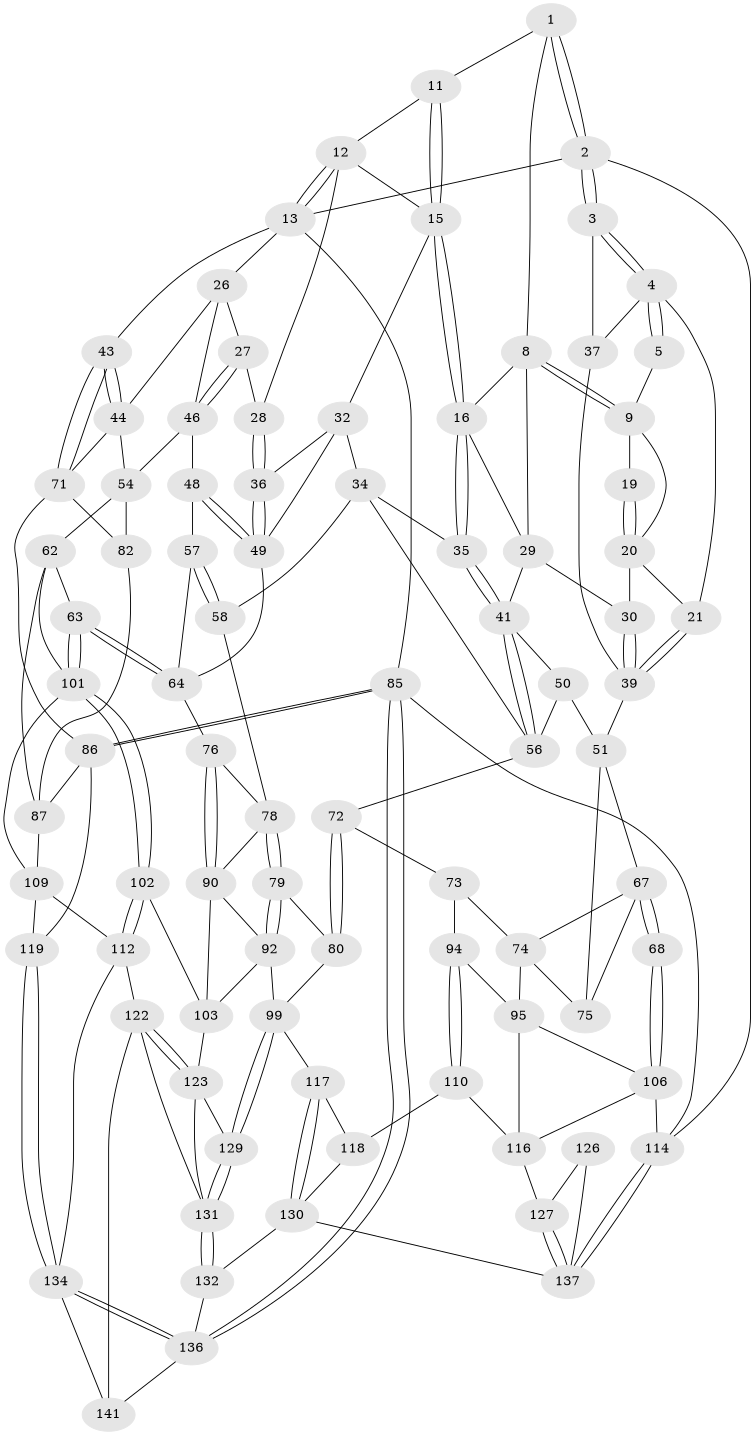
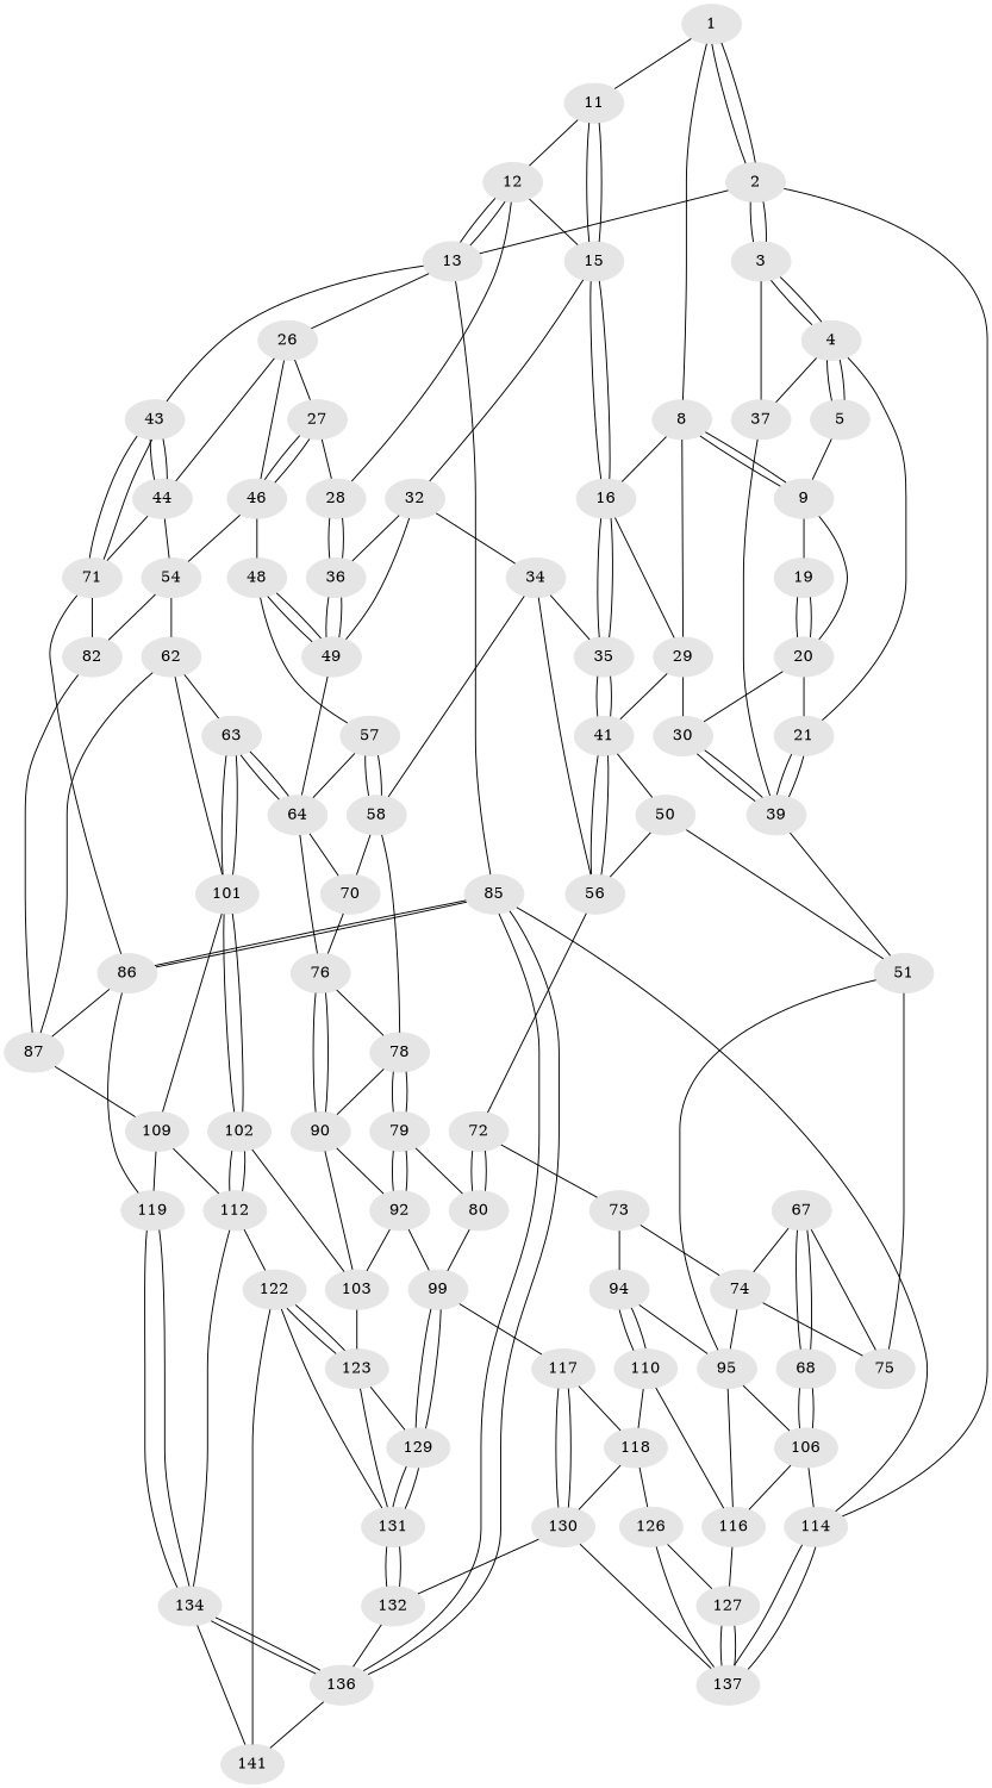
  graph {
    node [color=gray90 style=filled]
    1 [super="+7"]
    2
    8 [super="+18"]
    11
    3
    13 [super="+14"]
    114
    9 [super="+10"]
    16 [super="+17"]
    29 [super="+31"]
    12 [super="+24"]
    15 [super="+25"]
    4 [super="+22"]
    37 [super="+38"]
    26 [super="+45"]
    43
    85
    137 [super="+140"]
    5 [super="+6"]
    21
    39 [super="+40"]
    19
    20 [super="+23"]
    35
    30
    41 [super="+42"]
    28
    32 [super="+33"]
    36
    27
    44 [super="+53"]
    46 [super="+47"]
    71 [super="+81"]
    86 [super="+107"]
    136 [super="+142"]
    34 [super="+55"]
    49 [super="+52"]
    51 [super="+66"]
    54 [super="+61"]
    48
    56 [super="+59"]
    50
    58 [super="+69"]
    64 [super="+65"]
    72
+   70
    78 [super="+83"]
    106 [super="+113"]
    68
    67 [super="+84"]
    75
    82
    62 [super="+88"]
    57 [super="+60"]
    74 [super="+89"]
    63
    87 [super="+108"]
    101 [super="+104"]
    73 [super="+93"]
    80 [super="+96"]
    76 [super="+77"]
    90 [super="+91"]
    79
    109 [super="+111"]
    102
    95 [super="+105"]
    116 [super="+124"]
    119
    94
    99 [super="+100"]
    110 [super="+115"]
    92 [super="+98"]
    103 [super="+120"]
    117
    129
    141
    134 [super="+135"]
    112 [super="+121"]
    123 [super="+128"]
    118 [super="+125"]
    127
    130 [super="+133"]
    131 [super="+139"]
    122 [super="+138"]
    126
    132
    1 -- 2
    1 -- 2
    1 -- 8
    1 -- 11
    2 -- 3
    2 -- 3
    2 -- 13
    2 -- 114
    8 -- 9
    8 -- 9
    8 -- 16
    8 -- 29
    11 -- 12
    11 -- 15
    11 -- 15
    3 -- 4
    3 -- 4
    3 -- 37
    13 -- 26
    13 -- 43
    13 -- 85
    114 -- 137
    114 -- 137
    9 -- 19
    9 -- 20
    16 -- 29
    16 -- 35
    16 -- 35
    29 -- 30
    29 -- 41
    12 -- 13
    12 -- 13
    12 -- 15
    12 -- 28
    15 -- 16
    15 -- 16
    15 -- 32
    4 -- 37
    4 -- 5
    4 -- 5
    4 -- 21
    37 -- 39
    26 -- 27
    26 -- 44
    26 -- 46
    43 -- 44
    43 -- 44
    43 -- 71
    43 -- 71
    85 -- 114
    85 -- 86
    85 -- 86
    85 -- 136
    85 -- 136
    5 -- 9
    21 -- 39
    21 -- 39
    39 -- 51
    19 -- 20
    19 -- 20
    20 -- 21
    20 -- 30
    35 -- 41
    35 -- 41
    30 -- 39
    30 -- 39
    41 -- 56
    41 -- 56
    41 -- 50
    28 -- 36
    28 -- 36
    32 -- 36
    32 -- 34
    32 -- 49
    36 -- 49
    36 -- 49
    27 -- 28
    27 -- 46
    27 -- 46
    44 -- 71
    44 -- 54
    46 -- 54
    46 -- 48
    71 -- 86
    71 -- 82
    86 -- 87
    86 -- 119
    136 -- 141
    34 -- 35
    34 -- 56
    34 -- 58
    49 -- 64
-   51 -- 67
+   51 -- 95
    51 -- 75
    54 -- 82
    54 -- 62
    48 -- 49
    48 -- 49
    48 -- 57
    56 -- 72
    50 -- 51
    50 -- 56
+   58 -- 70
    58 -- 78
+   64 -- 70
    64 -- 76
    72 -- 73
    72 -- 80
    72 -- 80
+   70 -- 76
    78 -- 90
    78 -- 79
    78 -- 79
    106 -- 114
    106 -- 116
    68 -- 106
    68 -- 106
    67 -- 68
    67 -- 68
    67 -- 75
    67 -- 74
    82 -- 87
    62 -- 63
    62 -- 87
    62 -- 101
    57 -- 58
    57 -- 58
    57 -- 64
    74 -- 75
    74 -- 95
    63 -- 64
    63 -- 64
    63 -- 101
    63 -- 101
    87 -- 109
    101 -- 109
    101 -- 102
    101 -- 102
    73 -- 74
    73 -- 94
    80 -- 99
    76 -- 78
    76 -- 90
    76 -- 90
    90 -- 92
    90 -- 103
    79 -- 80
    79 -- 92
    79 -- 92
    109 -- 119
    109 -- 112
    102 -- 103
    102 -- 112
    102 -- 112
    95 -- 106
    95 -- 116
    116 -- 127
    119 -- 134
    119 -- 134
    94 -- 95
    94 -- 110
    94 -- 110
    99 -- 117
    99 -- 129
    99 -- 129
    110 -- 116
    110 -- 118
    92 -- 99
    92 -- 103
    103 -- 123
    117 -- 118
    117 -- 130
    117 -- 130
    129 -- 131
    129 -- 131
    134 -- 136
    134 -- 136
    134 -- 141
    112 -- 134
    112 -- 122
    123 -- 129
    123 -- 131
    118 -- 130
+   118 -- 126
    127 -- 137
    127 -- 137
    130 -- 137
    130 -- 132
    131 -- 132
    131 -- 132
    122 -- 141
    122 -- 123
    122 -- 123
    122 -- 131
    126 -- 137
    126 -- 127
    132 -- 136
  }
